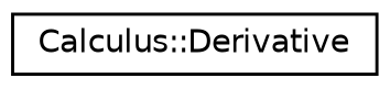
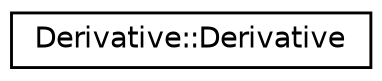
  digraph {
    rankdir=LR
-   n1 [color=black fillcolor=white fontname=Helvetica fontsize=10 height=0.2 label="Calculus::Derivative" shape=record style=filled width=0.4]
+   n1 [color=black fillcolor=white fontname=Helvetica fontsize=10 height=0.2 label="Derivative::Derivative" shape=record style=filled width=0.4]
  }
